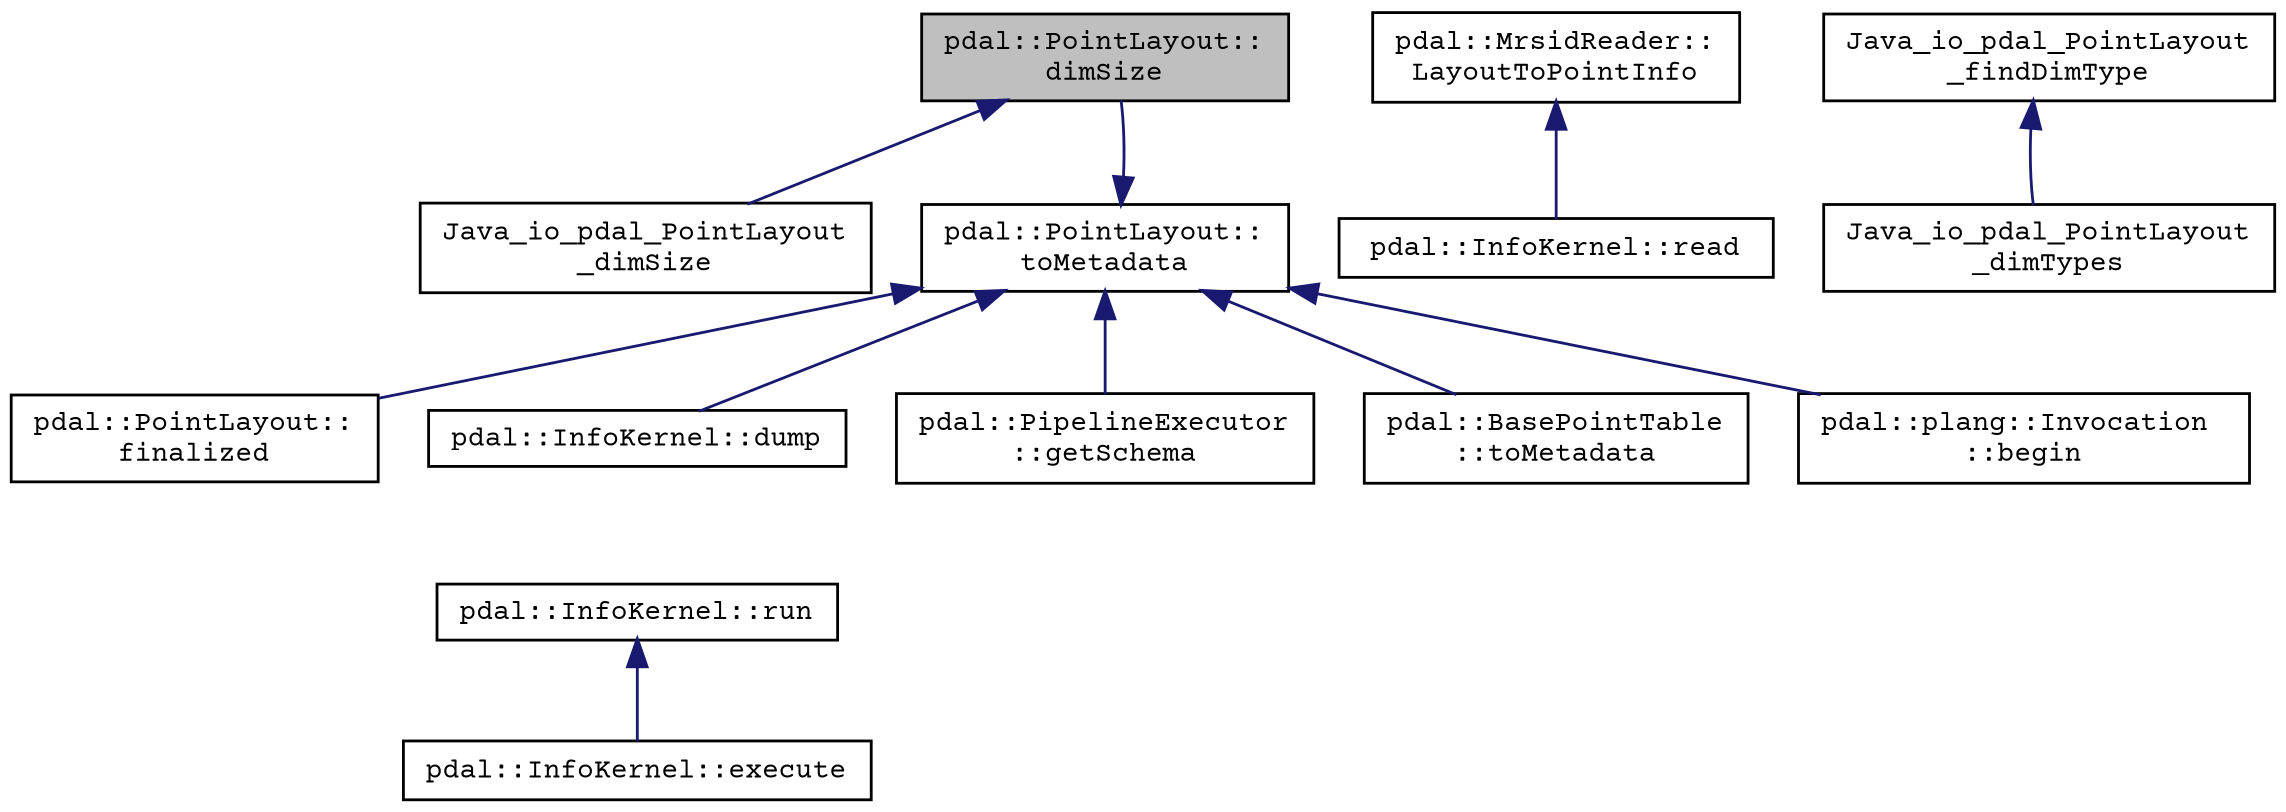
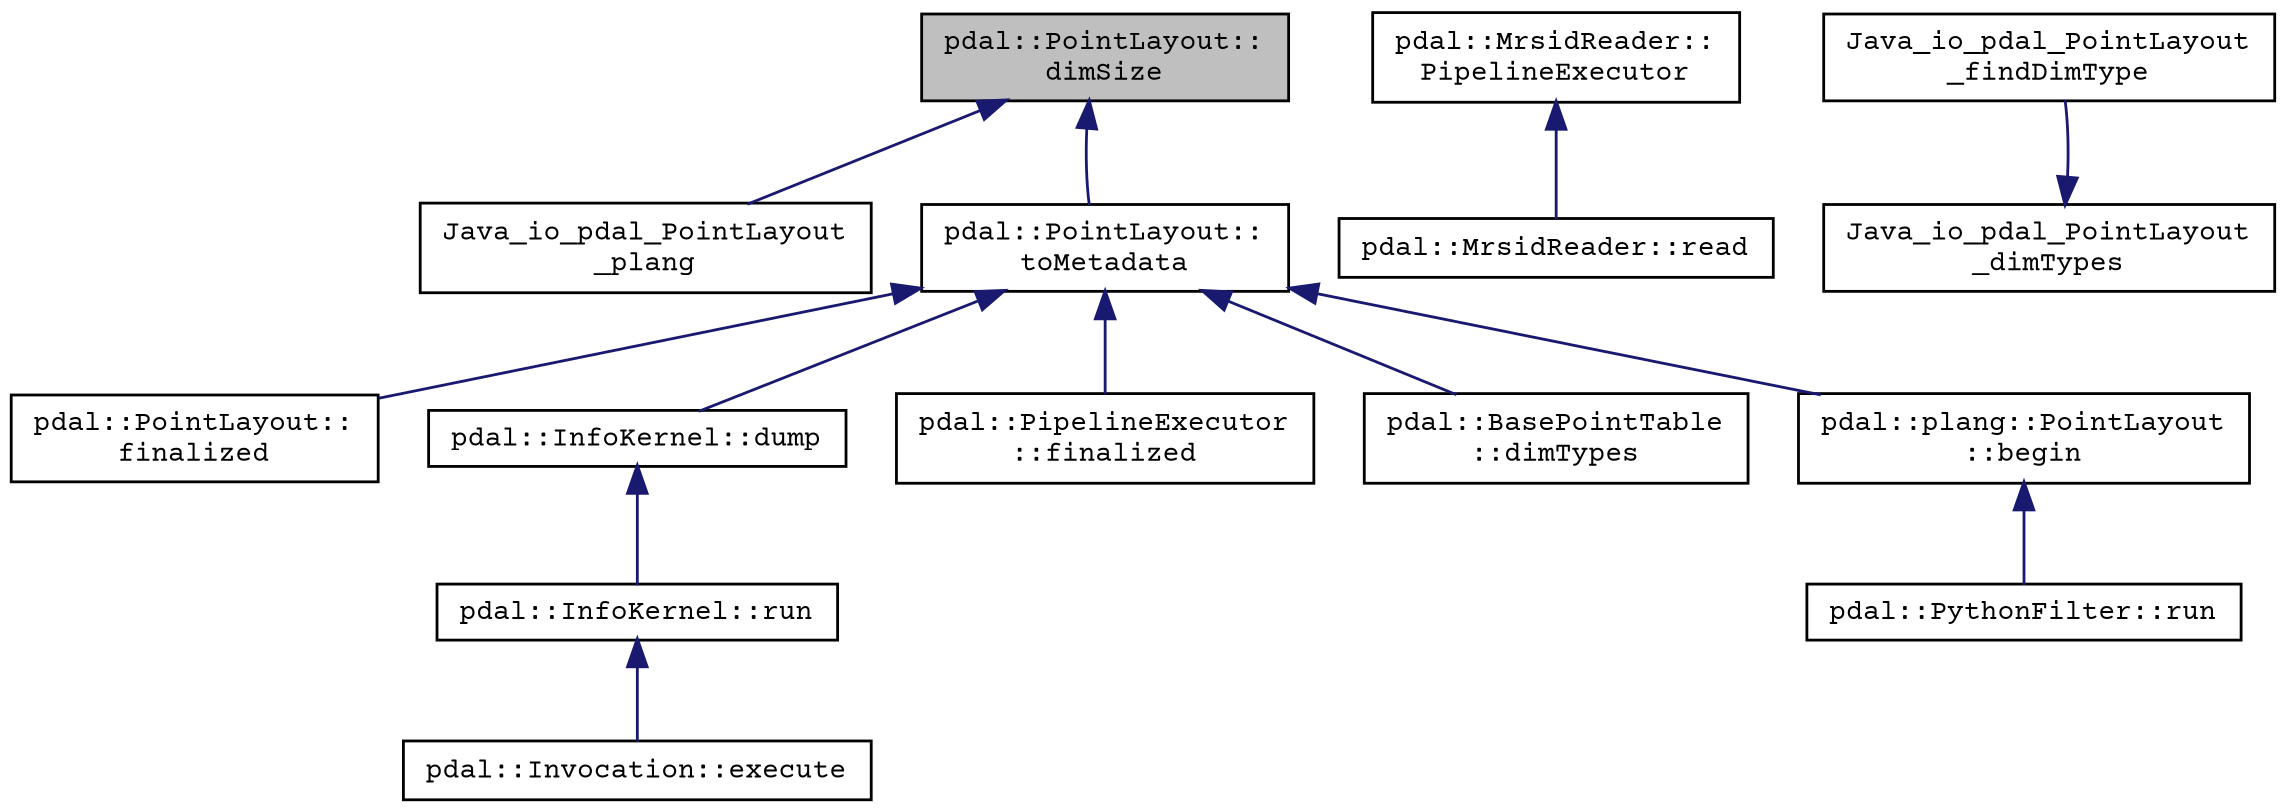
  digraph {
    fontname="Courier Prime"
    rankdir=TB
    node [color=black fillcolor=white fontname="Courier Prime" fontsize=10 shape=record style=filled]
    edge [color=midnightblue dir=back fontname="Courier Prime" fontsize=10 labelfontname=Helvetica labelfontsize=10 style=solid]
    n1 [fillcolor=grey75 fontcolor=black height=0.2 label="pdal::PointLayout::\ldimSize" width=0.4]
-   n2 [height=0.2 label="Java_io_pdal_PointLayout\l_dimSize" width=0.4]
+   n2 [height=0.2 label="Java_io_pdal_PointLayout\l_plang" width=0.4]
    n3 [height=0.2 label="pdal::PointLayout::\ltoMetadata" width=0.4]
    n4 [height=0.2 label="pdal::PointLayout::\lfinalized" width=0.4]
-   n5 [height=0.2 label="pdal::MrsidReader::\lLayoutToPointInfo" width=0.4]
-   n6 [height=0.2 label="pdal::InfoKernel::read" width=0.4]
+   n5 [height=0.2 label="pdal::MrsidReader::\lPipelineExecutor" width=0.4]
+   n6 [height=0.2 label="pdal::MrsidReader::read" width=0.4]
    n7 [height=0.2 label="pdal::InfoKernel::dump" width=0.4]
-   n8 [height=0.2 label="pdal::PipelineExecutor\l::getSchema" width=0.4]
-   n9 [height=0.2 label="pdal::BasePointTable\l::toMetadata" width=0.4]
-   n10 [height=0.2 label="pdal::plang::Invocation\l::begin" width=0.4]
+   n8 [height=0.2 label="pdal::PipelineExecutor\l::finalized" width=0.4]
+   n9 [height=0.2 label="pdal::BasePointTable\l::dimTypes" width=0.4]
+   n10 [height=0.2 label="pdal::plang::PointLayout\l::begin" width=0.4]
    n11 [height=0.2 label="Java_io_pdal_PointLayout\l_findDimType" width=0.4]
    n12 [height=0.2 label="Java_io_pdal_PointLayout\l_dimTypes" width=0.4]
    n13 [height=0.2 label="pdal::InfoKernel::run" width=0.4]
-   n15 [height=0.2 label="pdal::InfoKernel::execute" width=0.4]
+   n14 [height=0.2 label="pdal::PythonFilter::run" width=0.4]
+   n15 [height=0.2 label="pdal::Invocation::execute" width=0.4]
    n1 -> n2
-   n3 -> n1
+   n1 -> n3
    n3 -> n4
    n3 -> n7
    n3 -> n8
    n3 -> n9
    n3 -> n10
    n5 -> n6
-   n11 -> n12
+   n7 -> n13
+   n10 -> n14
+   n12 -> n11
    n13 -> n15
  }
